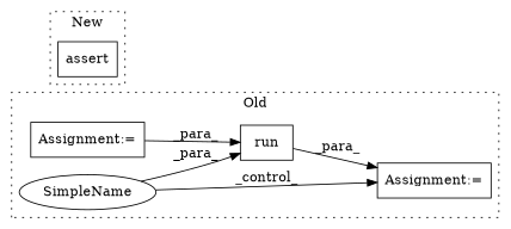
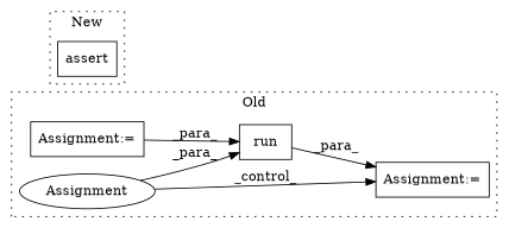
  digraph {
    rankdir=LR
    node [a=7 l=1 shape=box]
    n1 [a=32 l="4,1" label=run s="4478,4493"]
    n2 [l=2 label="Assignment:=" s=4471]
    n3 [label="Assignment:=" s=4224]
-   n4 [a=42 label=SimpleName s=4409 shape=ellipse]
+   n4 [a=42 label=Assignment s=4409 shape=ellipse]
    n5 [a=6 l=7 label=assert s=4252]
    subgraph cluster_1 {
      label=Old
      style=dotted
      n1
      n2
      n3
      n4
    }
    subgraph cluster_2 {
      label=New
      style=dotted
      n5
    }
    n1 -> n2 [label=_para_]
    n3 -> n1 [label=_para_]
    n4 -> n1 [label=_para_]
    n4 -> n2 [label=_control_]
  }
